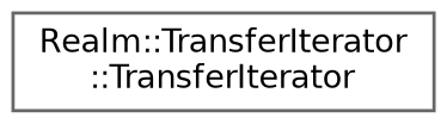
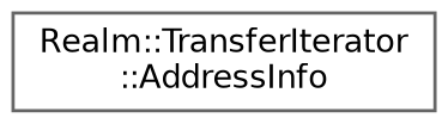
  digraph {
    rankdir=LR
-   n1 [color=grey40 fillcolor=white fontname=Helvetica fontsize=10 height=0.2 label="Realm::TransferIterator\l::TransferIterator" shape=box style=filled width=0.4]
+   n1 [color=grey40 fillcolor=white fontname=Helvetica fontsize=10 height=0.2 label="Realm::TransferIterator\l::AddressInfo" shape=box style=filled width=0.4]
  }
